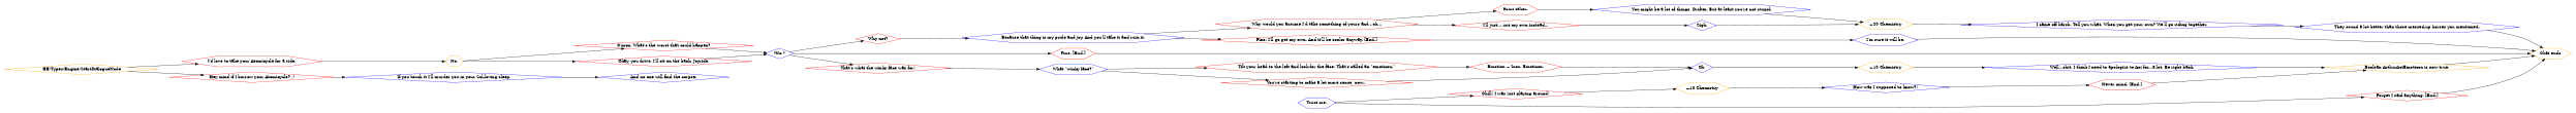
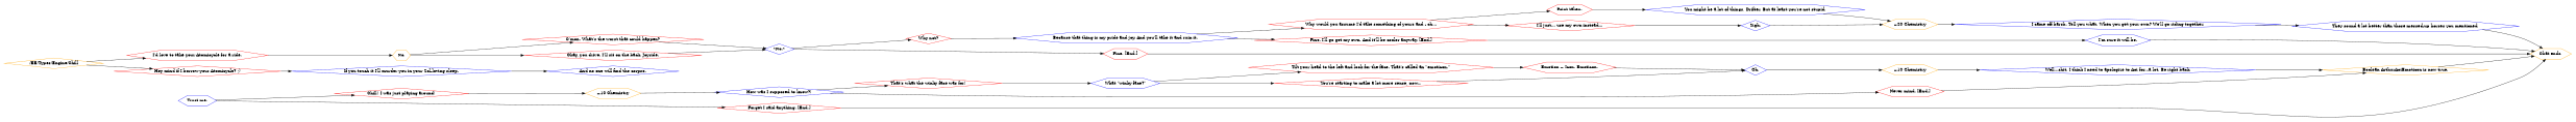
  digraph {
    rankdir=LR
    node [color=red shape=diamond]
-   n1 [color=orange label="/EE/Types/Engine/StartDialogueNode"]
+   n1 [color=orange label="/EE/Types/Engine/Chill"]
    n2 [label="I'd love to take your Atomicycle for a ride." shape=hexagon]
    n3 [label="Hey mind if I borrow your Atomicycle? ;)"]
    n4 [color=orange label="No." shape=hexagon]
    n5 [color=blue label="If you touch it I'll murder you in your Sol-loving sleep."]
    n6 [label="C'mon. What's the worst that could happen?"]
    n7 [label="Okay, you drive. I'll sit on the back. Joyride."]
    n8 [color=blue label="And no one will find the corpse."]
    n9 [color=blue label="*No.*"]
    n10 [label="Why not?"]
    n11 [label="Fine. [End.]" shape=hexagon]
    n12 [color=blue label="Trust me." shape=hexagon]
    n13 [label="Chill! I was just playing around!"]
    n14 [label="Forget I said anything. [End.]"]
    n15 [color=blue label="Because that thing is my pride and joy. And you'll take it and ruin it." shape=hexagon]
    "Chat ends." [color=orange shape=hexagon]
    n17 [color=orange label="+10 Chemistry" shape=hexagon]
    n18 [label="Why would you assume I'd take something of yours and - oh..." shape=hexagon]
    n19 [label="Fine. I'll go get my own. And it'll be cooler anyway. [End.]"]
    n20 [color=blue label="How was I supposed to know?!"]
    n21 [label="Point taken." shape=hexagon]
    n22 [label="I'll just... use my own instead..."]
    n23 [color=blue label="I'm sure it will be." shape=hexagon]
    n24 [label="That's what the winky face was for!"]
    n25 [label="Never mind. [End.]" shape=hexagon]
    n26 [color=blue label="You might be a lot of things, Drifter. But at least you're not stupid." shape=hexagon]
    n27 [color=blue label="Sigh."]
    n28 [color=blue label="What \"winky face?\"" shape=hexagon]
    n29 [color=orange label="Boolean ArthurAoiEmoticon is now true."]
    n30 [color=orange label="+20 Chemistry" shape=hexagon]
    n31 [label="Tilt your head to the left and look for the face. That's called an \"emoticon.\"" shape=hexagon]
    n32 [label="You're starting to make a lot more sense, now..."]
    n33 [color=blue label="I came off harsh. Tell you what. When you get your own? We'll go riding together."]
    n34 [label="Emotion + Icon. Emoticon." shape=hexagon]
    n35 [color=blue label="Oh."]
    n36 [color=blue label="They sound a lot better than those messed-up horses you mentioned." shape=hexagon]
    n37 [color=orange label="+10 Chemistry" shape=hexagon]
    n38 [color=blue label="Well...shit. I think I need to apologize to Aoi for...a lot. Be right back."]
    n1 -> n2
    n1 -> n3
    n2 -> n4
    n3 -> n5
    n4 -> n6
    n4 -> n7
    n5 -> n8
    n6 -> n9
    n7 -> n9
    n9 -> n10
    n9 -> n11
    n10 -> n15
    n11 -> "Chat ends."
    n12 -> n13
    n12 -> n14
    n13 -> n17
    n14 -> "Chat ends."
    n15 -> n18
    n15 -> n19
    n17 -> n20
    n18 -> n21
    n18 -> n22
    n19 -> n23
-   n9 -> n24
+   n20 -> n24
    n20 -> n25
    n21 -> n26
    n22 -> n27
    n23 -> "Chat ends."
    n24 -> n28
    n25 -> n29
    n26 -> n30
    n27 -> n30
    n28 -> n31
    n28 -> n32
    n29 -> "Chat ends."
    n30 -> n33
    n31 -> n34
    n32 -> n35
    n33 -> n36
    n34 -> n35
    n35 -> n37
    n36 -> "Chat ends."
    n37 -> n38
    n38 -> n29
  }
